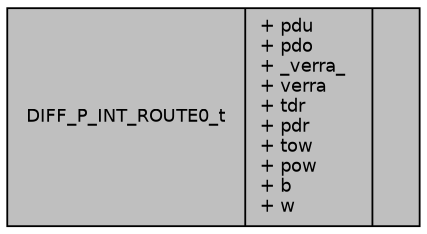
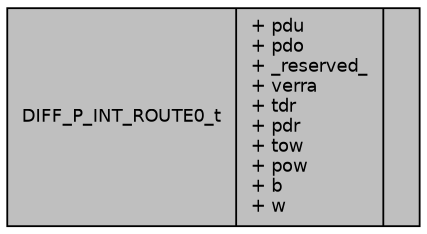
  digraph {
    rankdir=LR
-   n1 [color=black fillcolor=grey75 fontcolor=black fontname=Helvetica fontsize=10 height=0.2 label="{DIFF_P_INT_ROUTE0_t\n|+ pdu\l+ pdo\l+ _verra_\l+ verra\l+ tdr\l+ pdr\l+ tow\l+ pow\l+ b\l+ w\l|}" shape=record style=filled width=0.4]
+   n1 [color=black fillcolor=grey75 fontcolor=black fontname=Helvetica fontsize=10 height=0.2 label="{DIFF_P_INT_ROUTE0_t\n|+ pdu\l+ pdo\l+ _reserved_\l+ verra\l+ tdr\l+ pdr\l+ tow\l+ pow\l+ b\l+ w\l|}" shape=record style=filled width=0.4]
  }
